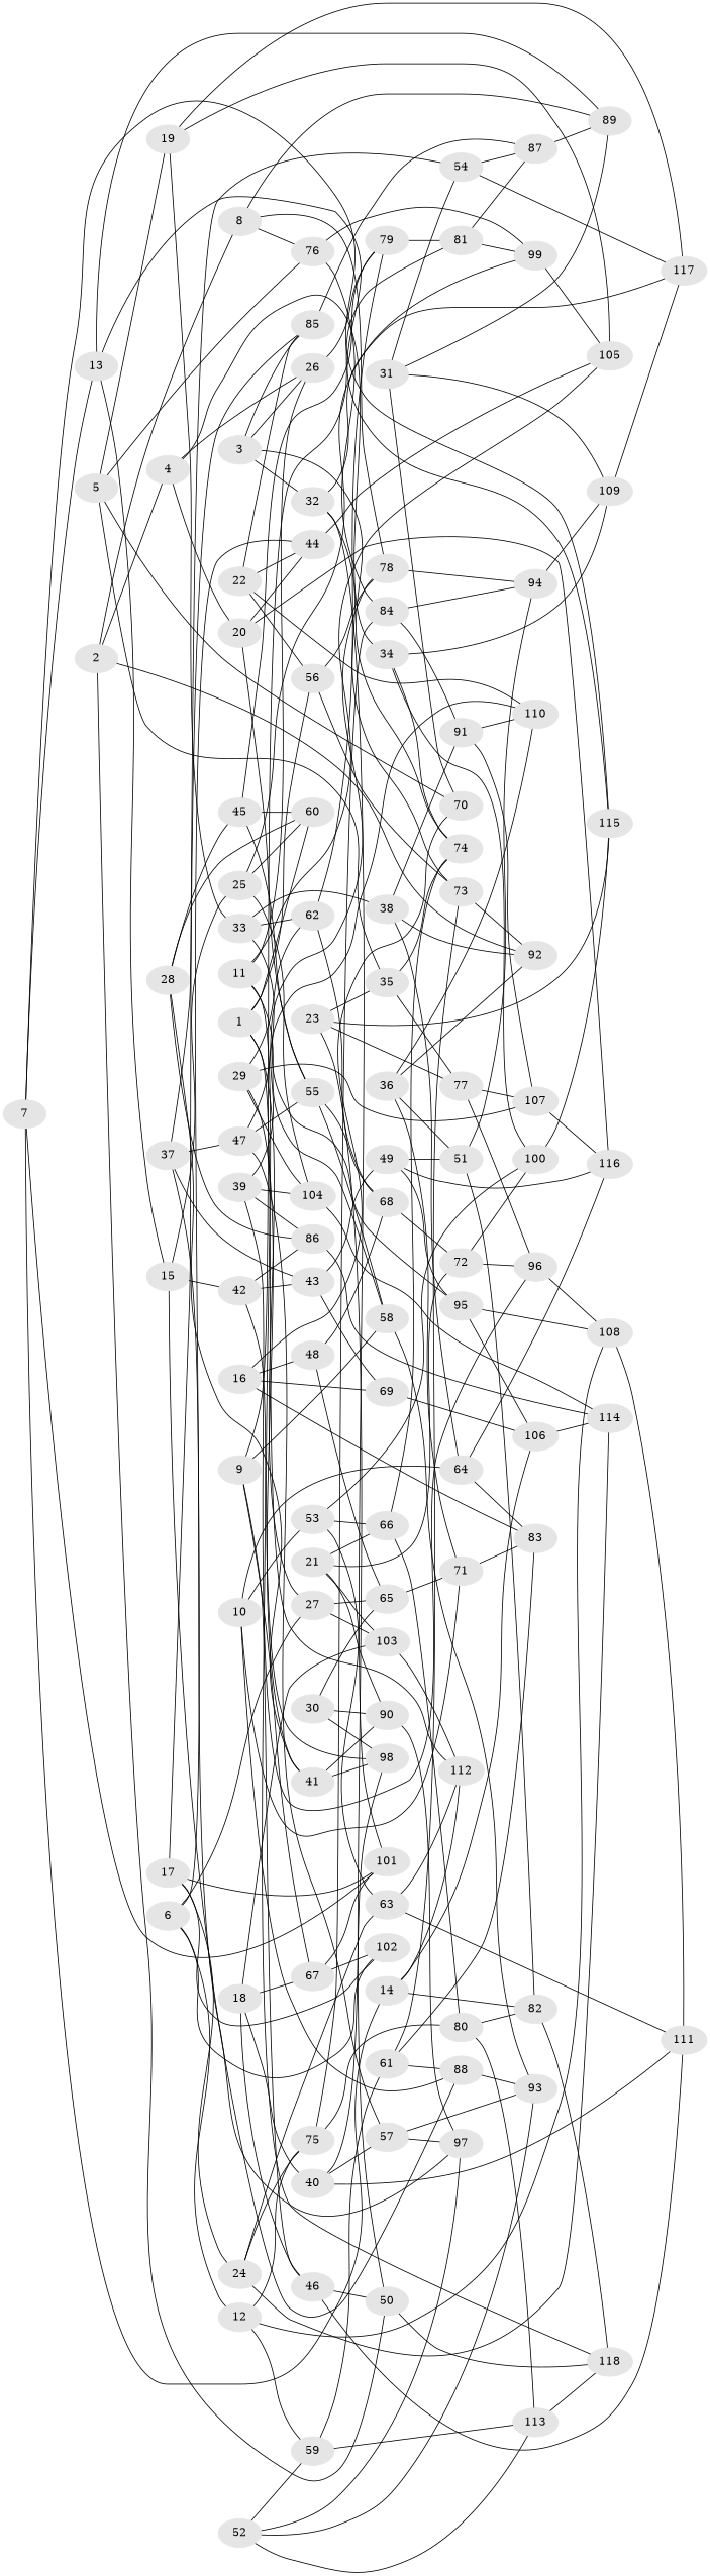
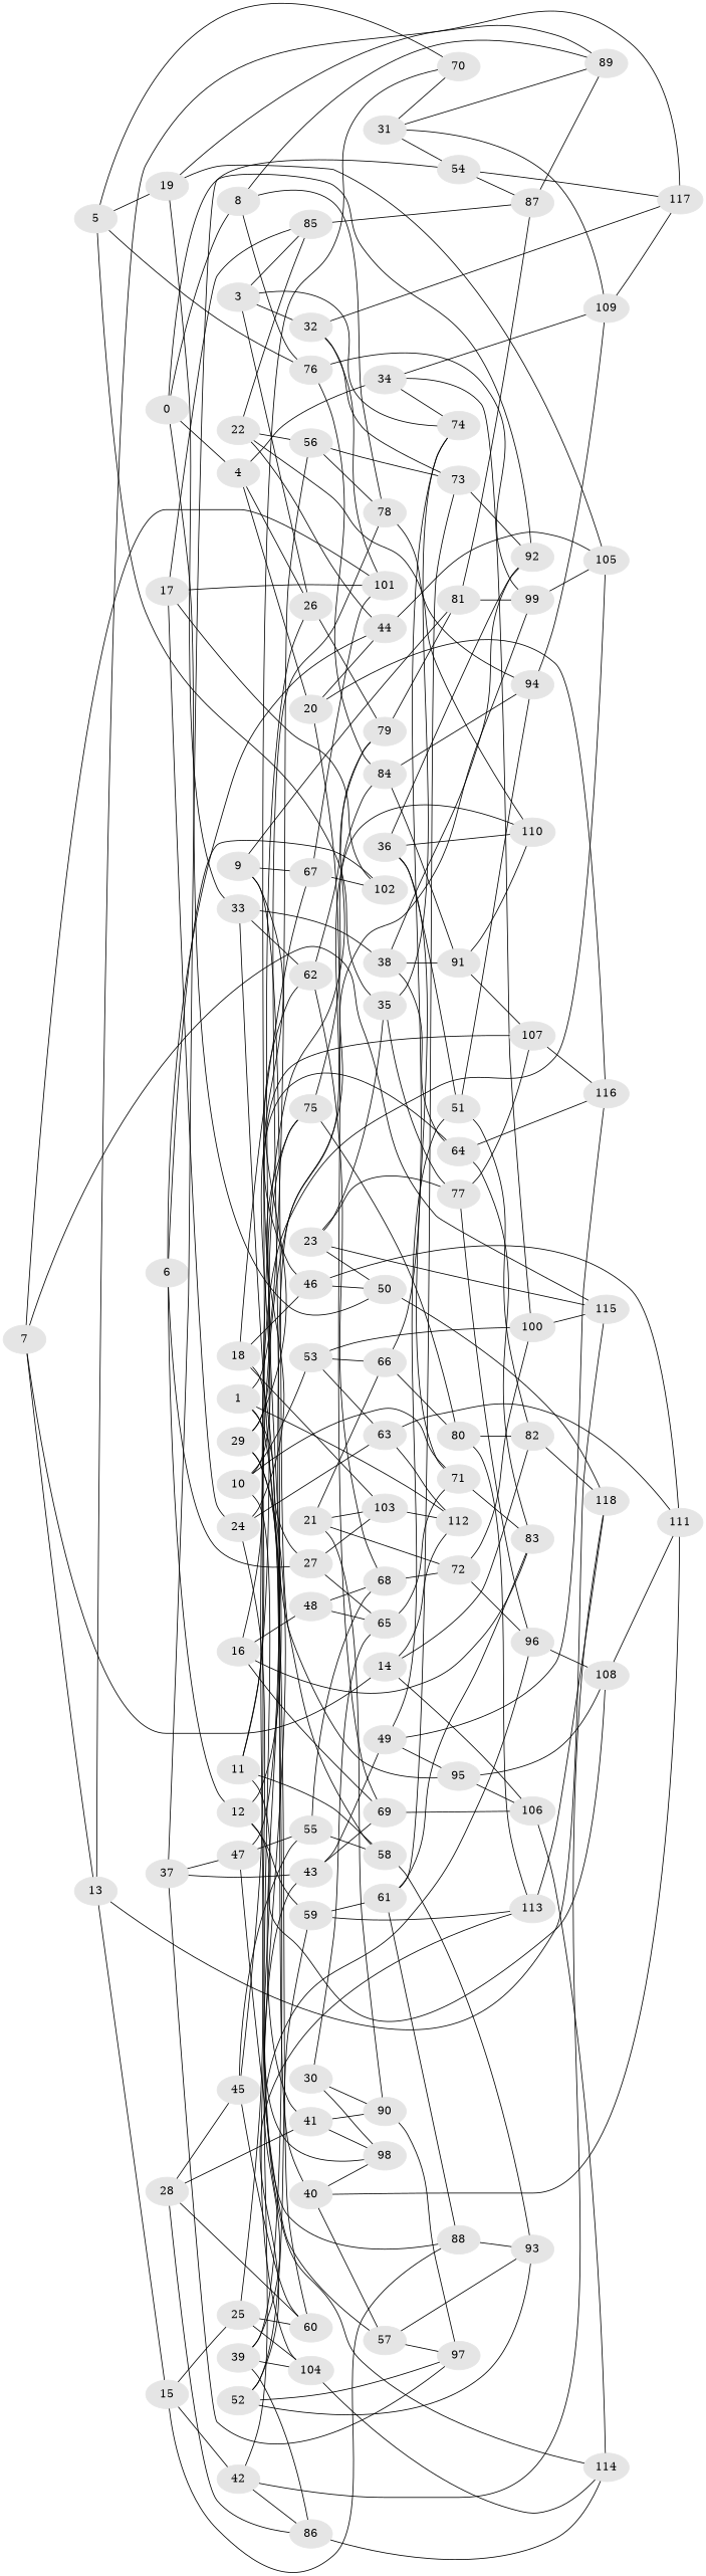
  graph {
    rankdir=LR
    node [color=gray90 style=filled]
    1
    27
    56
    60
    112
    103
    65
    78
    73
-   2
+   2 [label=0]
    4
    8
    50
    92
    26
    20
    34
    76
    89
    118
    3
    32
    74
    85
    79
    101
    117
    87
    44
    69
    116
    109
    100
    5
    19
    35
    70
    105
    33
    77
    99
    84
    6
    12
    102
    59
    75
    108
    7
    13
    14
    115
    15
    82
    106
    94
    9
    46
    58
    67
    81
    111
    93
    10
    53
    64
    71
    88
    66
    63
    83
    11
    98
    113
    61
    80
    25
    42
    114
    104
    86
    43
    16
    48
    68
    17
    24
    18
    40
    57
    62
    38
    95
    21
    72
    90
    96
    97
    22
    110
    23
    107
    28
    41
    45
    55
    29
    30
    31
    54
    91
    36
    51
    37
    47
    49
    39
    52
    1 -- 27
    1 -- 56
    1 -- 60
    1 -- 112
    27 -- 103
    27 -- 65
    56 -- 78
    56 -- 73
    103 -- 112
    65 -- 71
    78 -- 94
    73 -- 92
    2 -- 4
    2 -- 8
    2 -- 50
    2 -- 92
    4 -- 26
    4 -- 20
    4 -- 34
    8 -- 78
    8 -- 76
    8 -- 89
    50 -- 118
    26 -- 79
    20 -- 44
-   20 -- 55
+   20 -- 69
    20 -- 116
    34 -- 74
    34 -- 109
    34 -- 100
    76 -- 99
    76 -- 84
    3 -- 26
    3 -- 32
    3 -- 74
    3 -- 85
    32 -- 73
    32 -- 101
    32 -- 117
    85 -- 87
    79 -- 81
    87 -- 89
    44 -- 105
    69 -- 106
    109 -- 117
    100 -- 115
    5 -- 76
    5 -- 19
    5 -- 35
    5 -- 70
    19 -- 117
    19 -- 105
    19 -- 33
    35 -- 74
    35 -- 77
    33 -- 62
    33 -- 38
    33 -- 95
    77 -- 96
    77 -- 107
    99 -- 105
    84 -- 94
    84 -- 91
    6 -- 27
    6 -- 44
    6 -- 12
    6 -- 102
    12 -- 59
    12 -- 75
    12 -- 108
    59 -- 113
    59 -- 61
    75 -- 84
    75 -- 80
    108 -- 111
    7 -- 101
    7 -- 13
    7 -- 14
    7 -- 115
    13 -- 89
    13 -- 115
    13 -- 15
    14 -- 112
    14 -- 82
    14 -- 106
    15 -- 88
    15 -- 25
    15 -- 42
    82 -- 118
    106 -- 114
    94 -- 109
    9 -- 46
    9 -- 58
    9 -- 67
    9 -- 81
    46 -- 50
    46 -- 111
    58 -- 93
    67 -- 101
    67 -- 102
    81 -- 87
    81 -- 99
    10 -- 53
    10 -- 64
    10 -- 71
    10 -- 88
    53 -- 100
    53 -- 66
    53 -- 63
    64 -- 116
    64 -- 83
    71 -- 83
    88 -- 93
    66 -- 74
    66 -- 80
    63 -- 112
    63 -- 111
    11 -- 26
    11 -- 105
    11 -- 58
    11 -- 98
    113 -- 118
    61 -- 73
    61 -- 88
    61 -- 83
    80 -- 82
    80 -- 113
    25 -- 60
    25 -- 99
    25 -- 104
    42 -- 118
    42 -- 86
    42 -- 43
    104 -- 114
    86 -- 114
    43 -- 69
    43 -- 49
    16 -- 69
    16 -- 70
    16 -- 83
    16 -- 48
    48 -- 65
    48 -- 68
    68 -- 72
    17 -- 85
    17 -- 101
    17 -- 102
    17 -- 24
    24 -- 75
    24 -- 63
    24 -- 114
    18 -- 103
    18 -- 46
    18 -- 67
    18 -- 40
    40 -- 111
    40 -- 98
    40 -- 57
    57 -- 93
    57 -- 97
    62 -- 79
    62 -- 68
    38 -- 92
    38 -- 64
    38 -- 91
    95 -- 108
    95 -- 106
    21 -- 103
    21 -- 66
    21 -- 72
    21 -- 90
    72 -- 100
    72 -- 96
    90 -- 97
    96 -- 108
    22 -- 56
    22 -- 85
    22 -- 44
    22 -- 110
    23 -- 50
    23 -- 35
    23 -- 77
    23 -- 115
    107 -- 116
    28 -- 60
    28 -- 86
    28 -- 41
    28 -- 45
    41 -- 98
    41 -- 90
    45 -- 60
    45 -- 79
    45 -- 55
    55 -- 58
    55 -- 68
    29 -- 104
    29 -- 62
    29 -- 107
    29 -- 41
    30 -- 65
    30 -- 98
    30 -- 90
    31 -- 89
    31 -- 109
    31 -- 70
    31 -- 54
    54 -- 117
    54 -- 87
    91 -- 110
    91 -- 107
    36 -- 92
    36 -- 71
    36 -- 110
    36 -- 51
    51 -- 82
    51 -- 94
    37 -- 43
    37 -- 97
    37 -- 54
    37 -- 47
    47 -- 78
    47 -- 57
    47 -- 55
    49 -- 116
    49 -- 95
    49 -- 51
    39 -- 104
    39 -- 86
    39 -- 96
    39 -- 110
    52 -- 59
    52 -- 93
    52 -- 113
    52 -- 97
  }
